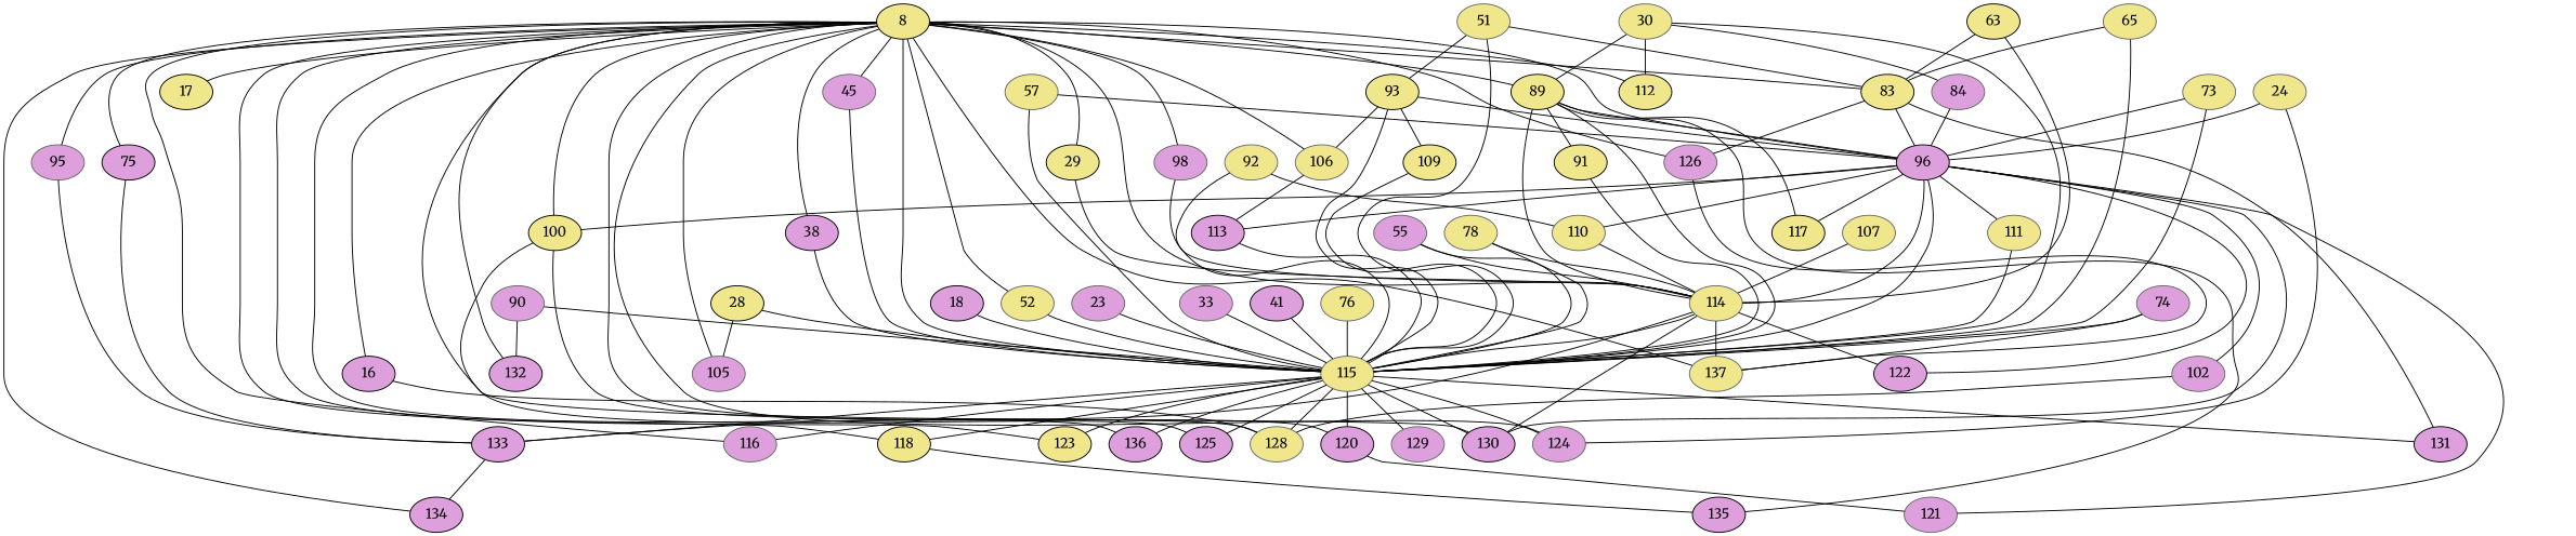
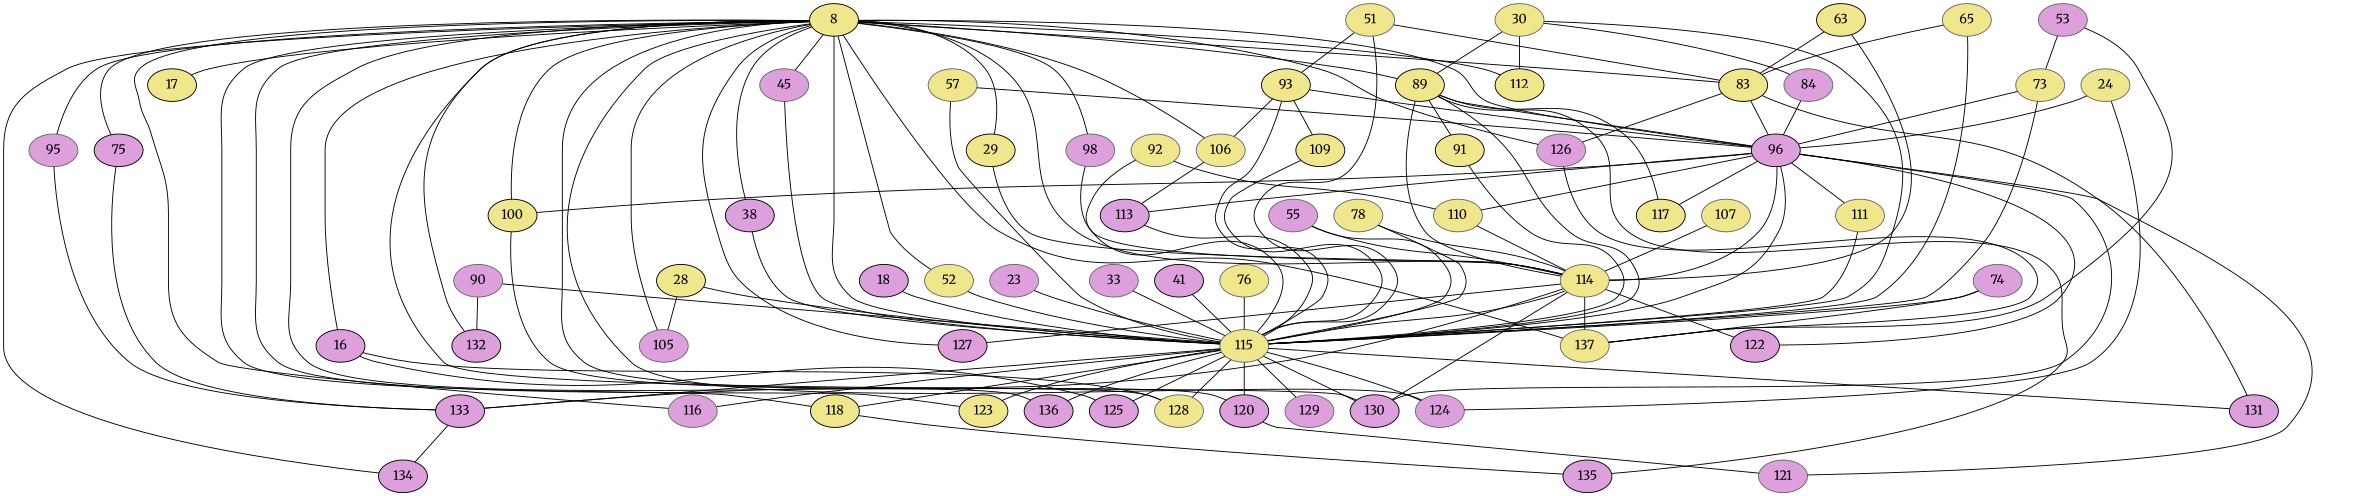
  graph {
    fontname=Merriweather
    node [color=gray40 fillcolor=plum fontname=Merriweather style=filled]
    edge [fontname=Merriweather]
    8 [color=black fillcolor=khaki super="+4"]
    16 [color=black]
    17 [color=black fillcolor=khaki]
    29 [color=black fillcolor=khaki]
    38 [color=black]
    45
    n7 [fillcolor=khaki label=52]
    75 [color=black]
    83 [color=black fillcolor=khaki super="+14+50"]
    89 [color=black fillcolor=khaki super="+60+81"]
    95
    96 [color=black super="+34+46+49+7"]
    98
    100 [color=black fillcolor=khaki super="+21"]
    105
    112 [color=black fillcolor=khaki super="+103+77"]
    114 [fillcolor=khaki super="+97+82"]
    115 [fillcolor=khaki super="+52+79+108+67+6+10"]
    116
    118 [color=black fillcolor=khaki super="+26"]
    120 [color=black super="+119+99+87+56"]
    123 [color=black fillcolor=khaki super="+88"]
    124 [super="+48"]
    126 [super="+104"]
+   127 [color=black]
    130 [color=black super="+101+54"]
    132 [color=black]
    134 [color=black]
    136 [color=black]
    137 [fillcolor=khaki super="+39"]
    106 [fillcolor=khaki]
    128 [fillcolor=khaki super="+31+70+64"]
    133 [color=black super="+15"]
    131 [color=black]
    91 [color=black fillcolor=khaki]
    117 [color=black fillcolor=khaki]
    135 [color=black]
    93 [color=black fillcolor=khaki super="+62+47"]
    109 [color=black fillcolor=khaki]
-   102
    110 [fillcolor=khaki]
    111 [fillcolor=khaki]
    113 [color=black super="+11+72+94"]
    121
    122 [color=black]
    125 [color=black super="+43"]
    129
    18 [color=black]
    23
    24 [fillcolor=khaki]
    28 [color=black fillcolor=khaki]
    30 [fillcolor=khaki super="+25"]
    84
    33
    41 [color=black]
    51 [fillcolor=khaki super="+44"]
    73 [fillcolor=khaki super="+35"]
+   53
    55
    57 [fillcolor=khaki]
    63 [color=black fillcolor=khaki]
    65 [fillcolor=khaki]
    74
    76 [fillcolor=khaki]
    78 [fillcolor=khaki]
    90 [super="+85"]
    92 [fillcolor=khaki]
    107 [fillcolor=khaki]
    8 -- 16
    8 -- 17 [weight=2]
    8 -- 29
    8 -- 38
    8 -- 45 [weight=2]
    8 -- n7
    8 -- 75
    8 -- 83 [weight=2]
    8 -- 89 [weight=6]
    8 -- 95
    8 -- 96 [weight=5]
    8 -- 98
    8 -- 100
    8 -- 105
    8 -- 112 [weight=4]
    8 -- 114 [weight=6]
    8 -- 115 [weight=9]
    8 -- 116
    8 -- 118 [weight=2]
    8 -- 120 [weight=2]
    8 -- 123
    8 -- 124
    8 -- 126 [weight=2]
+   8 -- 127
    8 -- 130 [weight=4]
    8 -- 132
    8 -- 134
    8 -- 136
    8 -- 137
    8 -- 106 [weight=2]
    16 -- 128
    29 -- 114
    38 -- 115
    45 -- 115
    n7 -- 115
    75 -- 133
    83 -- 96 [weight=3]
    83 -- 126
    83 -- 131
    89 -- 96 [weight=2]
    89 -- 114
    89 -- 115
    89 -- 91
    89 -- 117
    89 -- 135
    95 -- 133
    96 -- 100 [weight=2]
    96 -- 114 [weight=4]
    96 -- 115 [weight=10]
    96 -- 130
    96 -- 117
-   96 -- 102
    96 -- 110
    96 -- 111
    96 -- 113 [weight=2]
    96 -- 121
    96 -- 122
    98 -- 114
    100 -- 128
-   100 -- 125
+   16 -- 125
    114 -- 115 [weight=11]
+   114 -- 127
    114 -- 130
    114 -- 137 [weight=3]
    114 -- 133 [weight=2]
    114 -- 122
    115 -- 116
    115 -- 118
    115 -- 120 [weight=5]
    115 -- 123 [weight=2]
    115 -- 124
    115 -- 130
    115 -- 136
    115 -- 128 [weight=4]
    115 -- 133
    115 -- 131
    115 -- 125 [weight=2]
    115 -- 129 [weight=2]
    118 -- 135
    120 -- 121
    126 -- 137
    106 -- 113
    133 -- 134
    91 -- 115
    93 -- 96 [weight=2]
    93 -- 115
    93 -- 106
    93 -- 109
    109 -- 115
-   102 -- 128
    110 -- 114
    111 -- 115
    113 -- 115 [weight=3]
    18 -- 115 [weight=2]
    23 -- 115 [weight=2]
    24 -- 96 [weight=3]
    24 -- 124
    28 -- 105
    28 -- 115 [weight=2]
    30 -- 89 [weight=2]
    30 -- 112 [weight=2]
    30 -- 115 [weight=2]
    30 -- 84
    84 -- 96
    33 -- 115 [weight=2]
    41 -- 115 [weight=3]
    51 -- 83
    51 -- 115
    51 -- 93
    73 -- 96
    73 -- 115 [weight=2]
+   53 -- 137
+   53 -- 73
    55 -- 114
    55 -- 115
    57 -- 96
    57 -- 115
    63 -- 83
    63 -- 114
    65 -- 83
    65 -- 115
    74 -- 115
    74 -- 137
    76 -- 115 [weight=3]
    78 -- 114
    78 -- 115
    90 -- 115 [weight=3]
    90 -- 132
    92 -- 115
    92 -- 110
    107 -- 114 [weight=2]
  }
